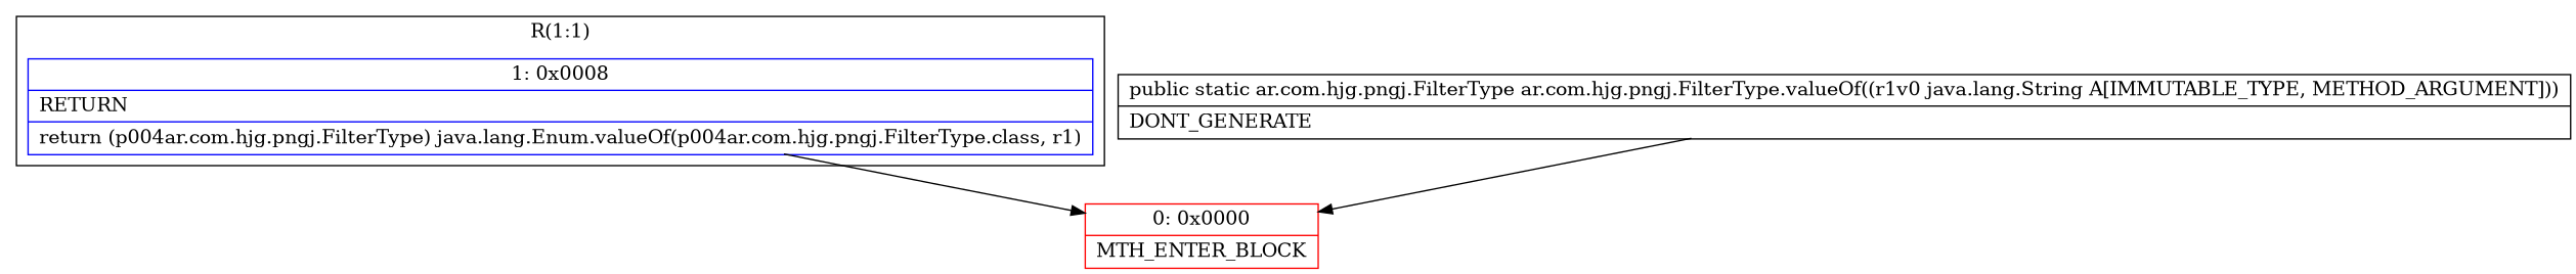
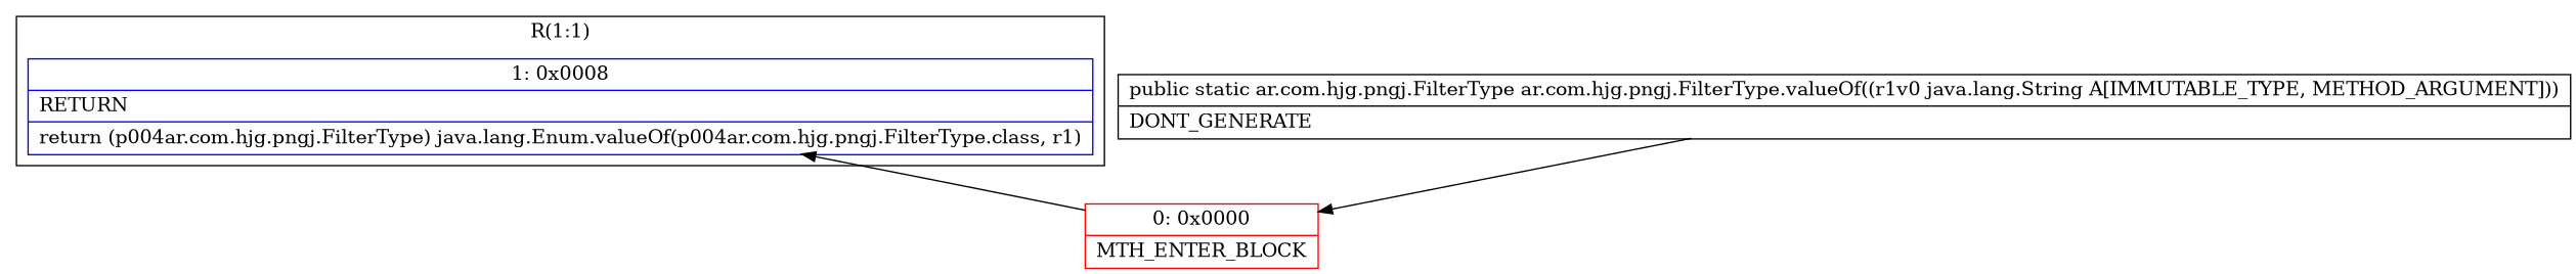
  digraph {
    node [shape=record]
    n1 [color=blue label="{1\:\ 0x0008|RETURN\l|return (p004ar.com.hjg.pngj.FilterType) java.lang.Enum.valueOf(p004ar.com.hjg.pngj.FilterType.class, r1)\l}"]
    n2 [color=red label="{0\:\ 0x0000|MTH_ENTER_BLOCK\l}"]
    n3 [label="{public static ar.com.hjg.pngj.FilterType ar.com.hjg.pngj.FilterType.valueOf((r1v0 java.lang.String A[IMMUTABLE_TYPE, METHOD_ARGUMENT]))  | DONT_GENERATE\l}"]
    subgraph cluster_1 {
      label="R(1:1)"
      n1
    }
-   n1 -> n2
+   n2 -> n1
    n3 -> n2
  }
